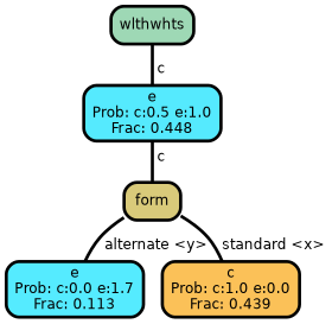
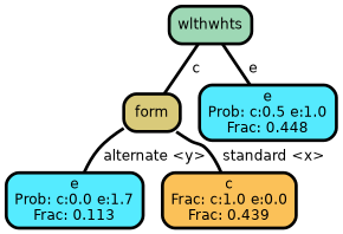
  graph {
    ranksep="0 equally"
    splines=straight
    node [color=black fontcolor=black fontname=helvetica penwidth=3 shape=box style="filled, rounded"]
    edge [color=black fontname=helvetica penwidth=3]
    n1 [fillcolor="#55ebff" label="e\nProb: c:0.0 e:1.7\nFrac: 0.113"]
    n2 [fillcolor="#d9ca7a" label=form]
-   n3 [fillcolor="#fbc158" label="c\nProb: c:1.0 e:0.0\nFrac: 0.439"]
+   n3 [fillcolor="#fbc158" label="c\nFrac: c:1.0 e:0.0\nFrac: 0.439"]
    n4 [fillcolor="#9ed8b5" label=wlthwhts]
    n5 [fillcolor="#55eafe" label="e\nProb: c:0.5 e:1.0\nFrac: 0.448"]
    subgraph sub_1 {
      rank=same
    }
    n2 -- n1 [label=" alternate <y>"]
    n2 -- n3 [label=" standard <x>"]
-   n5 -- n2 [label=" c"]
-   n4 -- n5 [label=" c"]
+   n4 -- n2 [label=" c"]
+   n4 -- n5 [label=" e"]
  }
